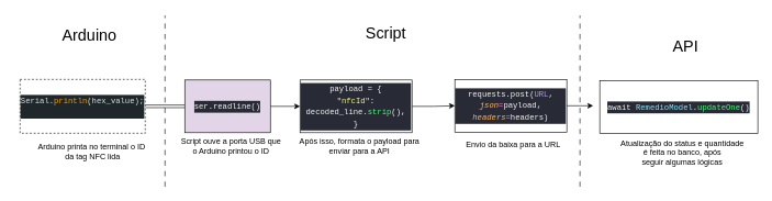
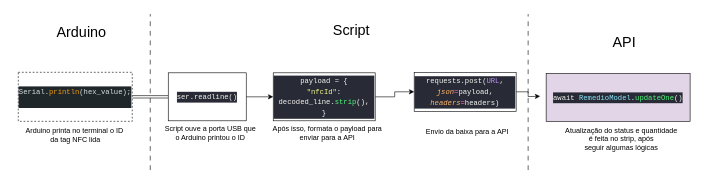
  <mxCell id="0" />
  <mxCell id="1" parent="0" />
  <mxCell id="2" style="rounded=0;orthogonalLoop=1;jettySize=auto;html=1;entryX=0;entryY=0.5;entryDx=0;entryDy=0;shape=link;" edge="1" parent="1" source="3" target="5"><mxGeometry relative="1" as="geometry"><mxPoint x="270" y="161" as="targetPoint" /></mxGeometry></mxCell>
  <mxCell id="3" value="&lt;div style=&quot;color: rgb(218, 227, 227); background-color: rgb(31, 39, 42); font-family: Menlo, Monaco, &amp;quot;Courier New&amp;quot;, monospace; line-height: 18px;&quot;&gt;&lt;div&gt;    Serial.&lt;span style=&quot;color: #f39c12;&quot;&gt;println&lt;/span&gt;(hex_value);  &lt;/div&gt;&lt;br&gt;&lt;/div&gt;" style="rounded=0;whiteSpace=wrap;html=1;dashed=1;" vertex="1" parent="1"><mxGeometry x="30" y="120" width="190" height="81.73" as="geometry" /></mxCell>
  <mxCell id="4" style="edgeStyle=orthogonalEdgeStyle;rounded=0;orthogonalLoop=1;jettySize=auto;html=1;entryX=0;entryY=0.5;entryDx=0;entryDy=0;" edge="1" parent="1" source="5" target="16"><mxGeometry relative="1" as="geometry" /></mxCell>
- <mxCell id="5" value="&lt;div style=&quot;color: rgb(248, 248, 242); background-color: rgb(40, 42, 54); font-family: Menlo, Monaco, &amp;quot;Courier New&amp;quot;, monospace; line-height: 18px;&quot;&gt;&lt;div style=&quot;line-height: 18px;&quot;&gt;ser.readline()&lt;/div&gt;&lt;/div&gt;" style="rounded=0;whiteSpace=wrap;html=1;fillColor=#e1d5e7;" vertex="1" parent="1"><mxGeometry x="280" y="120.86" width="130" height="80" as="geometry" /></mxCell>
+ <mxCell id="5" value="&lt;div style=&quot;color: rgb(248, 248, 242); background-color: rgb(40, 42, 54); font-family: Menlo, Monaco, &amp;quot;Courier New&amp;quot;, monospace; line-height: 18px;&quot;&gt;&lt;div style=&quot;line-height: 18px;&quot;&gt;ser.readline()&lt;/div&gt;&lt;/div&gt;" style="rounded=0;whiteSpace=wrap;html=1;" vertex="1" parent="1"><mxGeometry x="280" y="120.86" width="130" height="80" as="geometry" /></mxCell>
  <mxCell id="6" value="" style="endArrow=none;html=1;rounded=0;dashed=1;dashPattern=8 8;" edge="1" parent="1"><mxGeometry width="50" height="50" relative="1" as="geometry"><mxPoint x="250" y="283" as="sourcePoint" /><mxPoint x="250" y="23" as="targetPoint" /></mxGeometry></mxCell>
  <mxCell id="7" value="&lt;font style=&quot;font-size: 24px;&quot;&gt;Script&lt;/font&gt;" style="text;html=1;align=center;verticalAlign=middle;resizable=0;points=[];autosize=1;strokeColor=none;fillColor=none;" vertex="1" parent="1"><mxGeometry x="545" y="30.58" width="80" height="40" as="geometry" /></mxCell>
  <mxCell id="8" value="&lt;font style=&quot;font-size: 24px;&quot;&gt;Arduino&lt;br&gt;&lt;/font&gt;" style="text;html=1;align=center;verticalAlign=middle;resizable=0;points=[];autosize=1;strokeColor=none;fillColor=none;" vertex="1" parent="1"><mxGeometry x="80" y="33.98" width="110" height="40" as="geometry" /></mxCell>
  <mxCell id="9" value="Script ouve a porta USB que&lt;br&gt;o Arduino printou o ID" style="text;html=1;align=center;verticalAlign=middle;resizable=0;points=[];autosize=1;strokeColor=none;fillColor=none;" vertex="1" parent="1"><mxGeometry x="260" y="201.73" width="180" height="40" as="geometry" /></mxCell>
- <mxCell id="10" value="&lt;div style=&quot;color: rgb(248, 248, 242); background-color: rgb(40, 42, 54); font-family: Menlo, Monaco, &amp;quot;Courier New&amp;quot;, monospace; line-height: 18px;&quot;&gt;&lt;div style=&quot;line-height: 18px;&quot;&gt;&lt;div style=&quot;line-height: 18px;&quot;&gt;await &lt;span style=&quot;color: #8be9fd;&quot;&gt;RemedioModel&lt;/span&gt;.&lt;span style=&quot;color: #50fa7b;&quot;&gt;updateOne&lt;/span&gt;()&lt;/div&gt;&lt;/div&gt;&lt;/div&gt;" style="rounded=0;whiteSpace=wrap;html=1;" vertex="1" parent="1"><mxGeometry x="910" y="121.73" width="240" height="80" as="geometry" /></mxCell>
- <mxCell id="11" value="Atualização do status e quantidade&lt;br&gt;é feita no banco, após&lt;br&gt;seguir algumas lógicas" style="text;html=1;align=center;verticalAlign=middle;resizable=0;points=[];autosize=1;strokeColor=none;fillColor=none;" vertex="1" parent="1"><mxGeometry x="930" y="200.86" width="210" height="60" as="geometry" /></mxCell>
+ <mxCell id="10" value="&lt;div style=&quot;color: rgb(248, 248, 242); background-color: rgb(40, 42, 54); font-family: Menlo, Monaco, &amp;quot;Courier New&amp;quot;, monospace; line-height: 18px;&quot;&gt;&lt;div style=&quot;line-height: 18px;&quot;&gt;&lt;div style=&quot;line-height: 18px;&quot;&gt;await &lt;span style=&quot;color: #8be9fd;&quot;&gt;RemedioModel&lt;/span&gt;.&lt;span style=&quot;color: #50fa7b;&quot;&gt;updateOne&lt;/span&gt;()&lt;/div&gt;&lt;/div&gt;&lt;/div&gt;" style="rounded=0;whiteSpace=wrap;html=1;fillColor=#e1d5e7;" vertex="1" parent="1"><mxGeometry x="910" y="121.73" width="240" height="80" as="geometry" /></mxCell>
+ <mxCell id="11" value="Atualização do status e quantidade&lt;br&gt;é feita no strip, após&lt;br&gt;seguir algumas lógicas" style="text;html=1;align=center;verticalAlign=middle;resizable=0;points=[];autosize=1;strokeColor=none;fillColor=none;" vertex="1" parent="1"><mxGeometry x="930" y="200.86" width="210" height="60" as="geometry" /></mxCell>
  <mxCell id="12" value="" style="shape=image;verticalLabelPosition=bottom;labelBackgroundColor=default;verticalAlign=top;aspect=fixed;imageAspect=0;image=https://brandslogos.com/wp-content/uploads/images/large/arduino-logo-1.png;" vertex="1" parent="1"><mxGeometry x="20" y="20.29" width="64.75" height="64.8" as="geometry" /></mxCell>
  <mxCell id="13" value="" style="shape=image;verticalLabelPosition=bottom;labelBackgroundColor=default;verticalAlign=top;aspect=fixed;imageAspect=0;image=https://s3.dualstack.us-east-2.amazonaws.com/pythondotorg-assets/media/community/logos/python-logo-only.png;" vertex="1" parent="1"><mxGeometry x="495" y="20.29" width="50" height="60.59" as="geometry" /></mxCell>
  <mxCell id="14" value="" style="endArrow=none;html=1;rounded=0;dashed=1;dashPattern=8 8;" edge="1" parent="1"><mxGeometry width="50" height="50" relative="1" as="geometry"><mxPoint x="880" y="283" as="sourcePoint" /><mxPoint x="880" y="23" as="targetPoint" /></mxGeometry></mxCell>
  <mxCell id="15" style="edgeStyle=orthogonalEdgeStyle;rounded=0;orthogonalLoop=1;jettySize=auto;html=1;entryX=0;entryY=0.5;entryDx=0;entryDy=0;" edge="1" parent="1" source="16" target="19"><mxGeometry relative="1" as="geometry" /></mxCell>
  <mxCell id="16" value="&lt;div style=&quot;color: rgb(248, 248, 242); background-color: rgb(40, 42, 54); font-family: Menlo, Monaco, &amp;quot;Courier New&amp;quot;, monospace; line-height: 18px;&quot;&gt;&lt;div style=&quot;line-height: 18px;&quot;&gt;&lt;div style=&quot;line-height: 18px;&quot;&gt;&lt;div&gt;payload = {&lt;/div&gt;&lt;div&gt;                &lt;span style=&quot;color: #e9f284;&quot;&gt;&quot;&lt;/span&gt;&lt;span style=&quot;color: #f1fa8c;&quot;&gt;nfcId&lt;/span&gt;&lt;span style=&quot;color: #e9f284;&quot;&gt;&quot;&lt;/span&gt;: decoded_line.&lt;span style=&quot;color: #50fa7b;&quot;&gt;strip&lt;/span&gt;(),&lt;/div&gt;&lt;div&gt;              }&lt;/div&gt;&lt;/div&gt;&lt;/div&gt;&lt;/div&gt;" style="rounded=0;whiteSpace=wrap;html=1;" vertex="1" parent="1"><mxGeometry x="455" y="120.86" width="170" height="80" as="geometry" /></mxCell>
  <mxCell id="17" value="Após isso, formata o payload para&lt;br&gt;enviar para a API" style="text;html=1;align=center;verticalAlign=middle;resizable=0;points=[];autosize=1;strokeColor=none;fillColor=none;" vertex="1" parent="1"><mxGeometry x="440" y="200.86" width="210" height="40" as="geometry" /></mxCell>
  <mxCell id="18" style="edgeStyle=orthogonalEdgeStyle;rounded=0;orthogonalLoop=1;jettySize=auto;html=1;" edge="1" parent="1" source="19"><mxGeometry relative="1" as="geometry"><mxPoint x="900" y="160" as="targetPoint" /></mxGeometry></mxCell>
- <mxCell id="19" value="&lt;div style=&quot;color: rgb(248, 248, 242); background-color: rgb(40, 42, 54); font-family: Menlo, Monaco, &amp;quot;Courier New&amp;quot;, monospace; line-height: 18px;&quot;&gt;&lt;div style=&quot;line-height: 18px;&quot;&gt;&lt;div style=&quot;line-height: 18px;&quot;&gt;&lt;div style=&quot;line-height: 18px;&quot;&gt;              requests.post(&lt;span style=&quot;color: #bd93f9;&quot;&gt;URL&lt;/span&gt;, &lt;span style=&quot;color: #ffb86c;font-style: italic;&quot;&gt;json&lt;/span&gt;&lt;span style=&quot;color: #ff79c6;&quot;&gt;=&lt;/span&gt;payload, &lt;span style=&quot;color: #ffb86c;font-style: italic;&quot;&gt;headers&lt;/span&gt;&lt;span style=&quot;color: #ff79c6;&quot;&gt;=&lt;/span&gt;headers)&lt;/div&gt;&lt;/div&gt;&lt;/div&gt;&lt;/div&gt;" style="rounded=0;whiteSpace=wrap;html=1;" vertex="1" parent="1"><mxGeometry x="690" y="120" width="170" height="80" as="geometry" /></mxCell>
- <mxCell id="20" value="Envio da baixa para a URL&amp;nbsp;" style="text;html=1;align=center;verticalAlign=middle;resizable=0;points=[];autosize=1;strokeColor=none;fillColor=none;" vertex="1" parent="1"><mxGeometry x="700" y="205" width="160" height="30" as="geometry" /></mxCell>
+ <mxCell id="19" value="&lt;div style=&quot;color: rgb(248, 248, 242); background-color: rgb(40, 42, 54); font-family: Menlo, Monaco, &amp;quot;Courier New&amp;quot;, monospace; line-height: 18px;&quot;&gt;&lt;div style=&quot;line-height: 18px;&quot;&gt;&lt;div style=&quot;line-height: 18px;&quot;&gt;&lt;div style=&quot;line-height: 18px;&quot;&gt;              requests.post(&lt;span style=&quot;color: #bd93f9;&quot;&gt;URL&lt;/span&gt;, &lt;span style=&quot;color: #ffb86c;font-style: italic;&quot;&gt;json&lt;/span&gt;&lt;span style=&quot;color: #ff79c6;&quot;&gt;=&lt;/span&gt;payload, &lt;span style=&quot;color: #ffb86c;font-style: italic;&quot;&gt;headers&lt;/span&gt;&lt;span style=&quot;color: #ff79c6;&quot;&gt;=&lt;/span&gt;headers)&lt;/div&gt;&lt;/div&gt;&lt;/div&gt;&lt;/div&gt;" style="rounded=0;whiteSpace=wrap;html=1;" vertex="1" parent="1"><mxGeometry x="690" y="120" width="170" height="65" as="geometry" /></mxCell>
+ <mxCell id="20" value="Envio da baixa para a API&amp;nbsp;" style="text;html=1;align=center;verticalAlign=middle;resizable=0;points=[];autosize=1;strokeColor=none;fillColor=none;" vertex="1" parent="1"><mxGeometry x="700" y="205" width="160" height="30" as="geometry" /></mxCell>
  <mxCell id="21" value="&lt;font style=&quot;font-size: 24px;&quot;&gt;API&lt;/font&gt;" style="text;html=1;align=center;verticalAlign=middle;resizable=0;points=[];autosize=1;strokeColor=none;fillColor=none;" vertex="1" parent="1"><mxGeometry x="1010" y="50.58" width="60" height="40" as="geometry" /></mxCell>
- <mxCell id="22" value="Arduino printa no terminal o ID&amp;nbsp;&lt;br&gt;da tag NFC lida" style="text;html=1;align=center;verticalAlign=middle;resizable=0;points=[];autosize=1;strokeColor=none;fillColor=none;" vertex="1" parent="1"><mxGeometry x="45" y="210" width="190" height="40" as="geometry" /></mxCell>
+ <mxCell id="22" value="Arduino printa no terminal o ID&amp;nbsp;&lt;br&gt;da tag NFC lida" style="text;html=1;align=center;verticalAlign=middle;resizable=0;points=[];autosize=1;strokeColor=none;fillColor=none;" vertex="1" parent="1"><mxGeometry x="30" y="205" width="190" height="40" as="geometry" /></mxCell>
